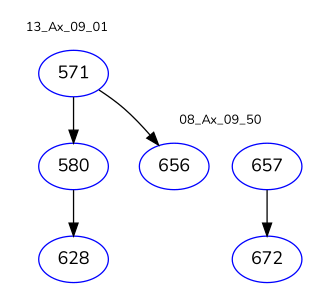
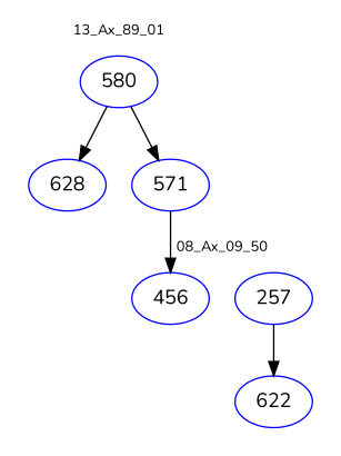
  digraph {
    fontname=Nunito
    node [color=blue fontname=Nunito]
    edge [color=black fontname=Nunito]
    n1 [label=580]
    n2 [label=628]
    n3 [label=571]
-   n4 [label=657]
-   n5 [label=656]
-   n6 [label=672]
+   n4 [label=257]
+   n5 [label=456]
+   n6 [label=622]
    subgraph cluster_1 {
      color=white
      fontsize=10
-     label="13_Ax_09_01"
+     label="13_Ax_89_01"
      n1
      n2
      n3
    }
    subgraph cluster_2 {
      color=white
      fontsize=10
      label="08_Ax_09_50"
      n4
      n5
      n6
    }
    n1 -> n2
-   n3 -> n1
+   n1 -> n3
    n3 -> n5
    n4 -> n6
  }
